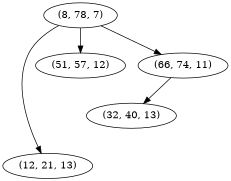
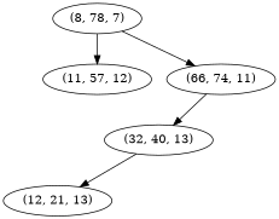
  digraph {
    n1 [label="(12, 21, 13)"]
    "(8, 78, 7)"
-   "(51, 57, 12)"
+   "(51, 57, 12)" [label="(11, 57, 12)"]
    "(66, 74, 11)"
    "(32, 40, 13)"
-   "(8, 78, 7)" -> n1
+   "(32, 40, 13)" -> n1
    "(8, 78, 7)" -> "(51, 57, 12)"
    "(8, 78, 7)" -> "(66, 74, 11)"
    "(66, 74, 11)" -> "(32, 40, 13)"
  }
